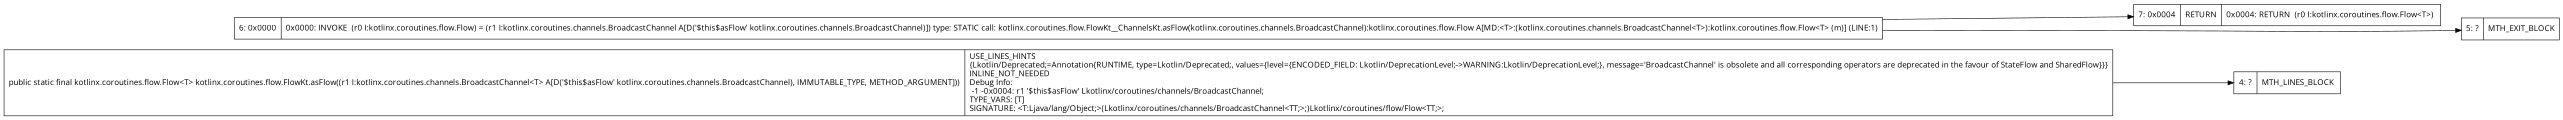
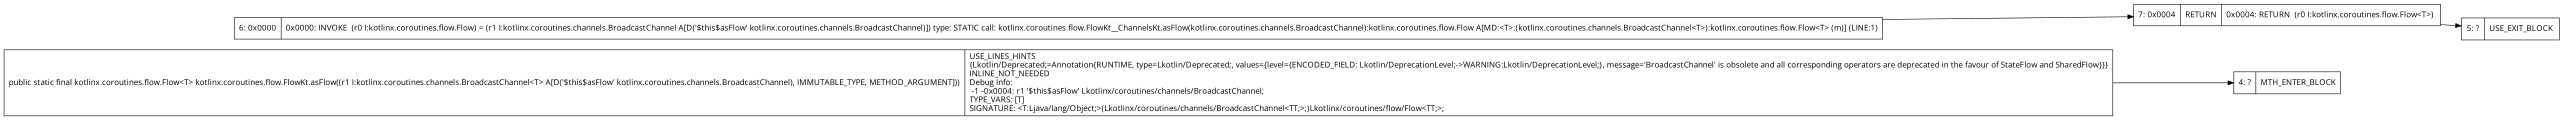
  digraph {
    fontname="Open Sans"
    rankdir=LR
    node [fontname="Open Sans" shape=record]
    edge [fontname="Open Sans"]
-   n1 [label="{4\:\ ?|MTH_LINES_BLOCK\l}"]
+   n1 [label="{4\:\ ?|MTH_ENTER_BLOCK\l}"]
    n2 [label="{6\:\ 0x0000|0x0000: INVOKE  (r0 I:kotlinx.coroutines.flow.Flow) = (r1 I:kotlinx.coroutines.channels.BroadcastChannel A[D('$this$asFlow' kotlinx.coroutines.channels.BroadcastChannel)]) type: STATIC call: kotlinx.coroutines.flow.FlowKt__ChannelsKt.asFlow(kotlinx.coroutines.channels.BroadcastChannel):kotlinx.coroutines.flow.Flow A[MD:\<T\>:(kotlinx.coroutines.channels.BroadcastChannel\<T\>):kotlinx.coroutines.flow.Flow\<T\> (m)] (LINE:1)\l}"]
    n3 [label="{7\:\ 0x0004|RETURN\l|0x0004: RETURN  (r0 I:kotlinx.coroutines.flow.Flow\<T\>) \l}"]
-   n4 [label="{5\:\ ?|MTH_EXIT_BLOCK\l}"]
+   n4 [label="{5\:\ ?|USE_EXIT_BLOCK\l}"]
    n5 [label="{public static final kotlinx.coroutines.flow.Flow\<T\> kotlinx.coroutines.flow.FlowKt.asFlow((r1 I:kotlinx.coroutines.channels.BroadcastChannel\<T\> A[D('$this$asFlow' kotlinx.coroutines.channels.BroadcastChannel), IMMUTABLE_TYPE, METHOD_ARGUMENT]))  | USE_LINES_HINTS\l\{Lkotlin\/Deprecated;=Annotation\{RUNTIME, type=Lkotlin\/Deprecated;, values=\{level=\{ENCODED_FIELD: Lkotlin\/DeprecationLevel;\-\>WARNING:Lkotlin\/DeprecationLevel;\}, message='BroadcastChannel' is obsolete and all corresponding operators are deprecated in the favour of StateFlow and SharedFlow\}\}\}\lINLINE_NOT_NEEDED\lDebug Info:\l  \-1 \-0x0004: r1 '$this$asFlow' Lkotlinx\/coroutines\/channels\/BroadcastChannel;\lTYPE_VARS: [T]\lSIGNATURE: \<T:Ljava\/lang\/Object;\>(Lkotlinx\/coroutines\/channels\/BroadcastChannel\<TT;\>;)Lkotlinx\/coroutines\/flow\/Flow\<TT;\>;\l}"]
    n2 -> n3
-   n2 -> n4
+   n3 -> n4
    n5 -> n1
  }
